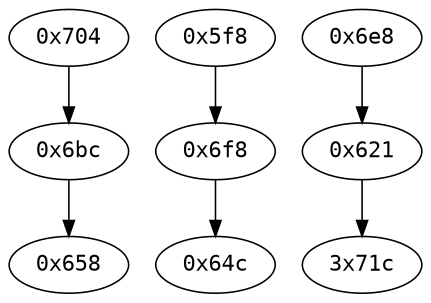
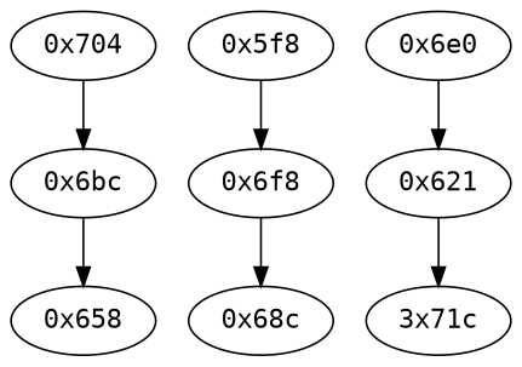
  strict digraph {
    fontname="DejaVu Sans Mono"
    node [fontname="DejaVu Sans Mono" opcode="[u'mov', u'bl', u'ldr', u'b']"]
    edge [fontname="DejaVu Sans Mono"]
    "0x658" [opcode="[u'ldr', u'cmp', u'mov', u'b']"]
    "0x6f8" [opcode="[u'str', u'ldr', u'b']"]
-   "0x68c" [opcode="[u'ldr', u'ldr', u'ldrsb', u'cmp', u'mov', u'mov', u'strb', u'ldr', u'b']" label="0x64c"]
+   "0x68c" [opcode="[u'ldr', u'ldr', u'ldrsb', u'cmp', u'mov', u'mov', u'strb', u'ldr', u'b']"]
    n4 [label="0x621" opcode="[u'ldr', u'cmp', u'mov']"]
-   "0x6e8"
+   "0x6e8" [label="0x6e0"]
    n6 [label="3x71c" opcode="[u'mov', u'sub', u'pop']"]
    "0x704" [opcode="[u'ldrb', u'ldr', u'ldr', u'cmp', u'mov', u'b']"]
    "0x6bc"
    "0x5f8" [opcode="[u'push', u'add', u'sub', u'add', u'ldr', u'ldr', u'ldr', u'add', u'ldr', u'add', u'b']"]
    "0x6f8" -> "0x68c"
    n4 -> n6
    "0x6e8" -> n4
    "0x704" -> "0x6bc"
    "0x6bc" -> "0x658"
    "0x5f8" -> "0x6f8"
  }
